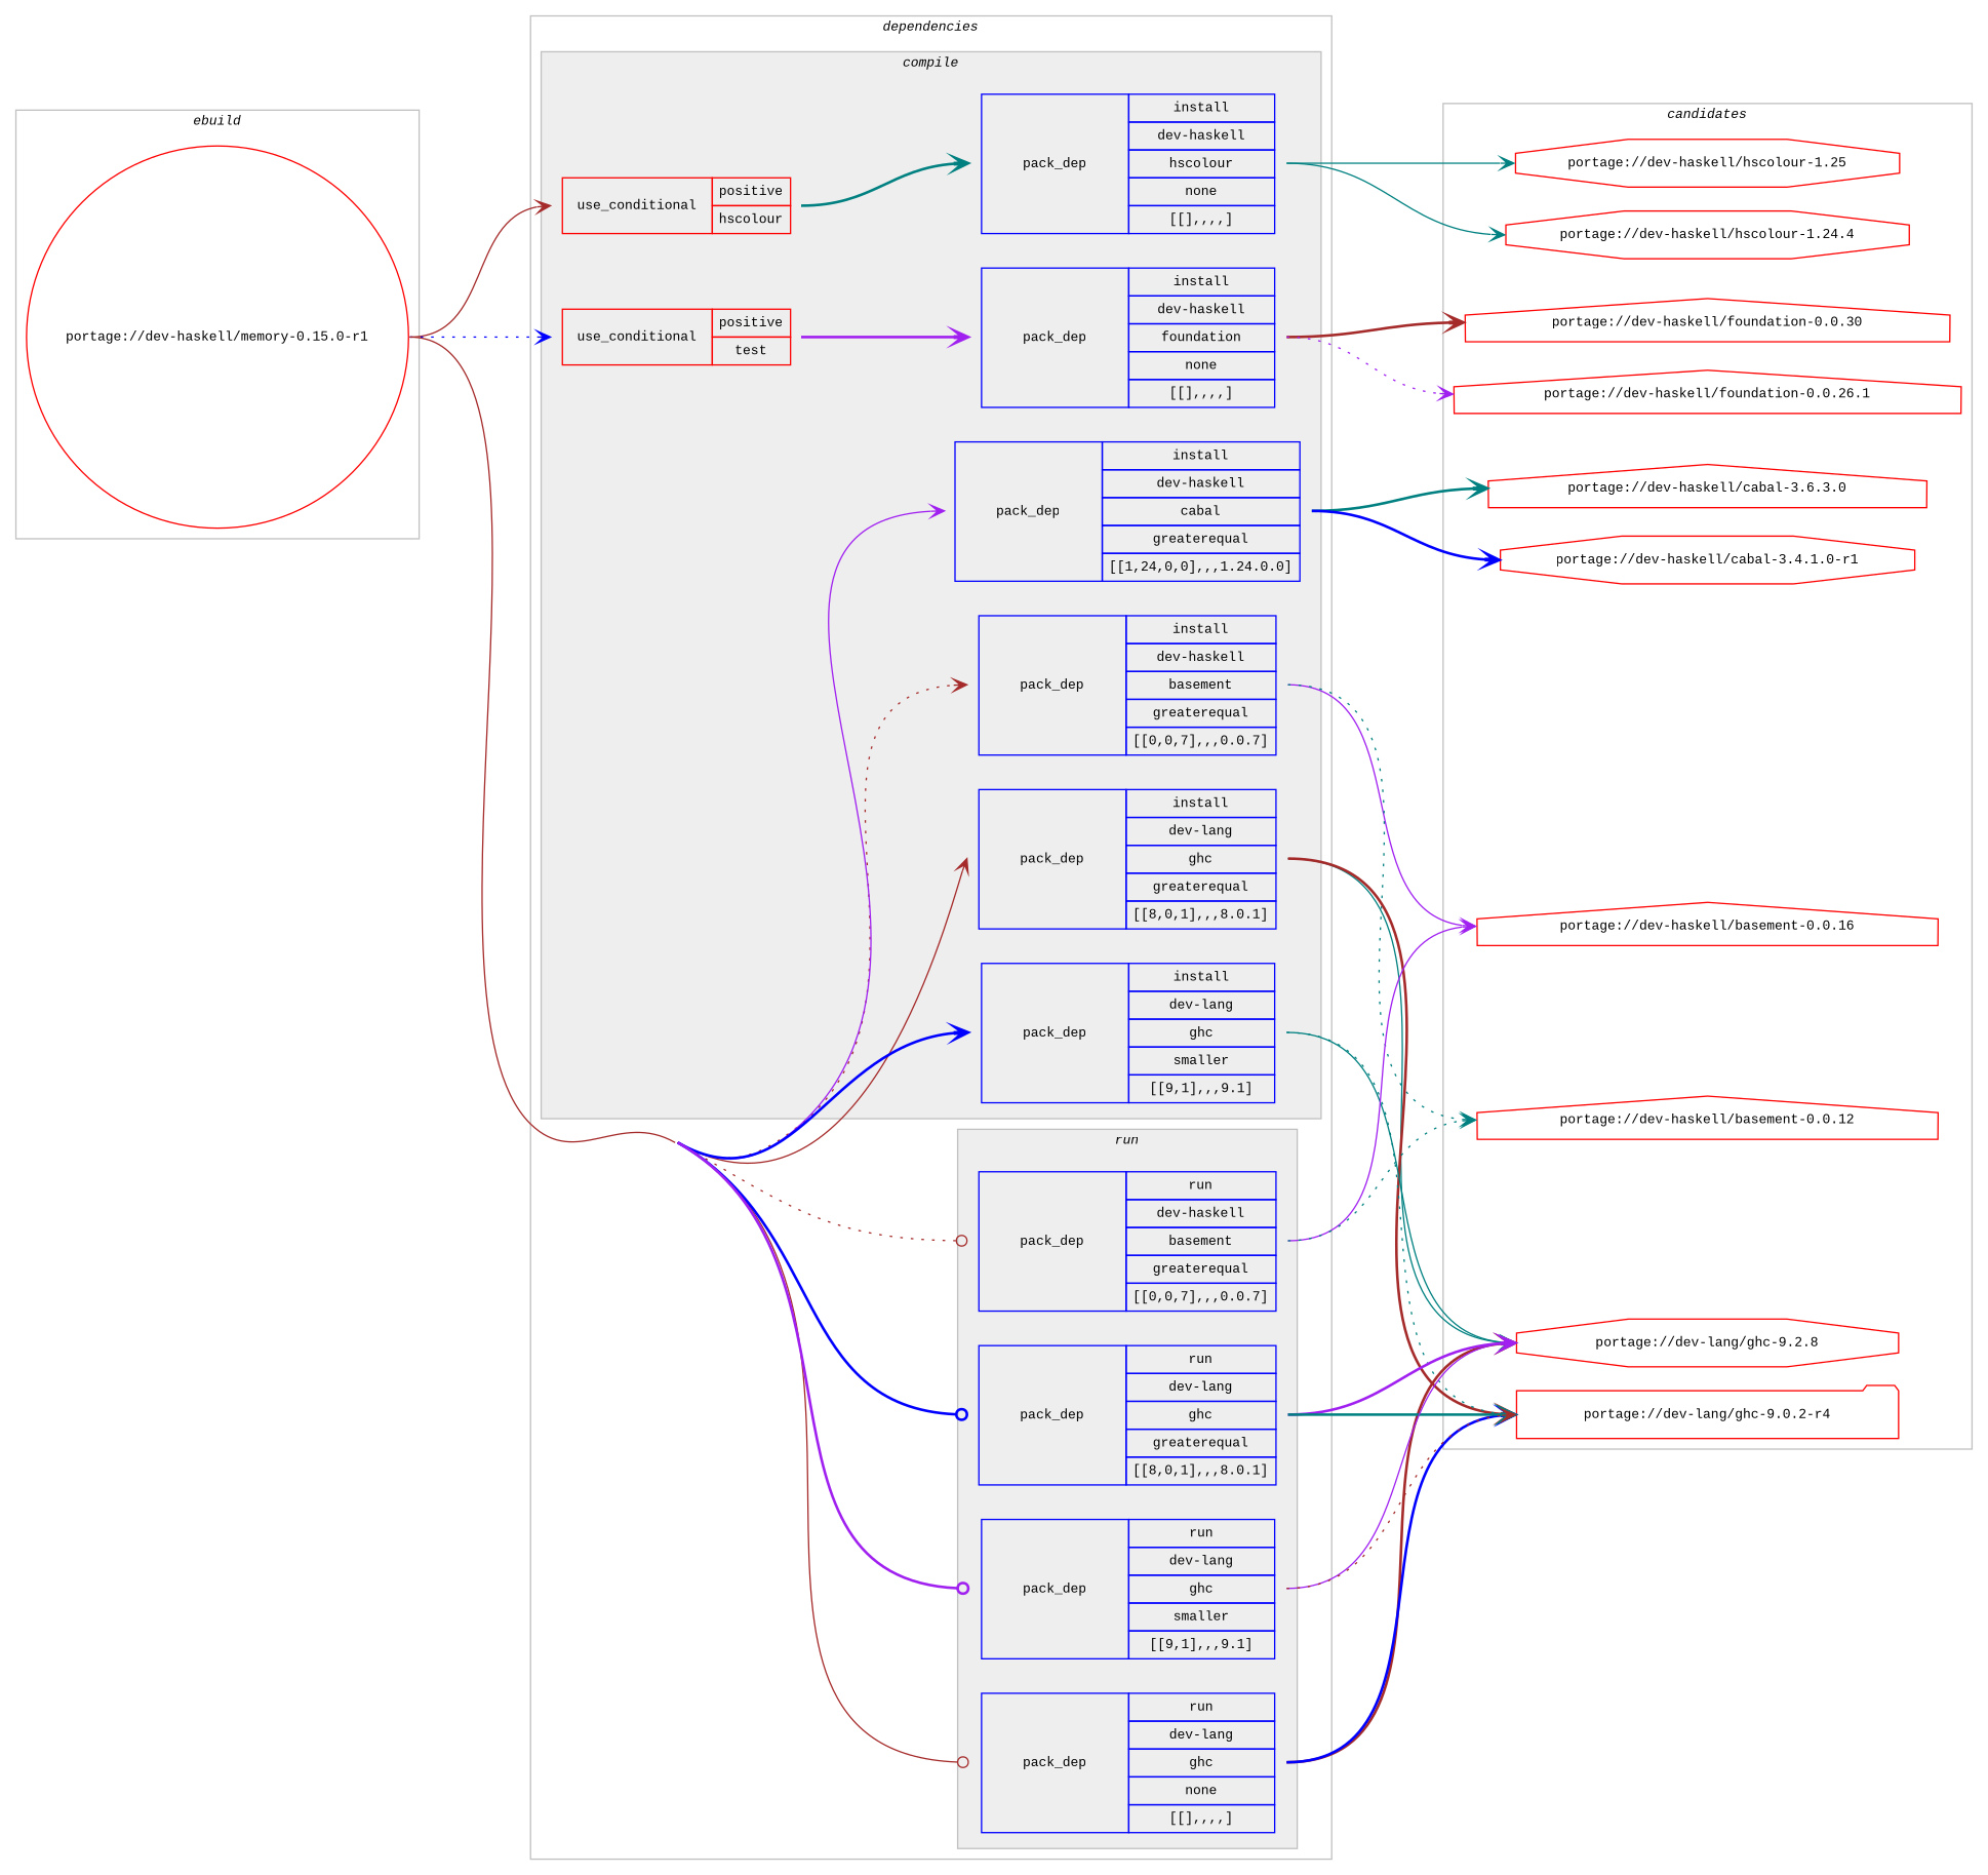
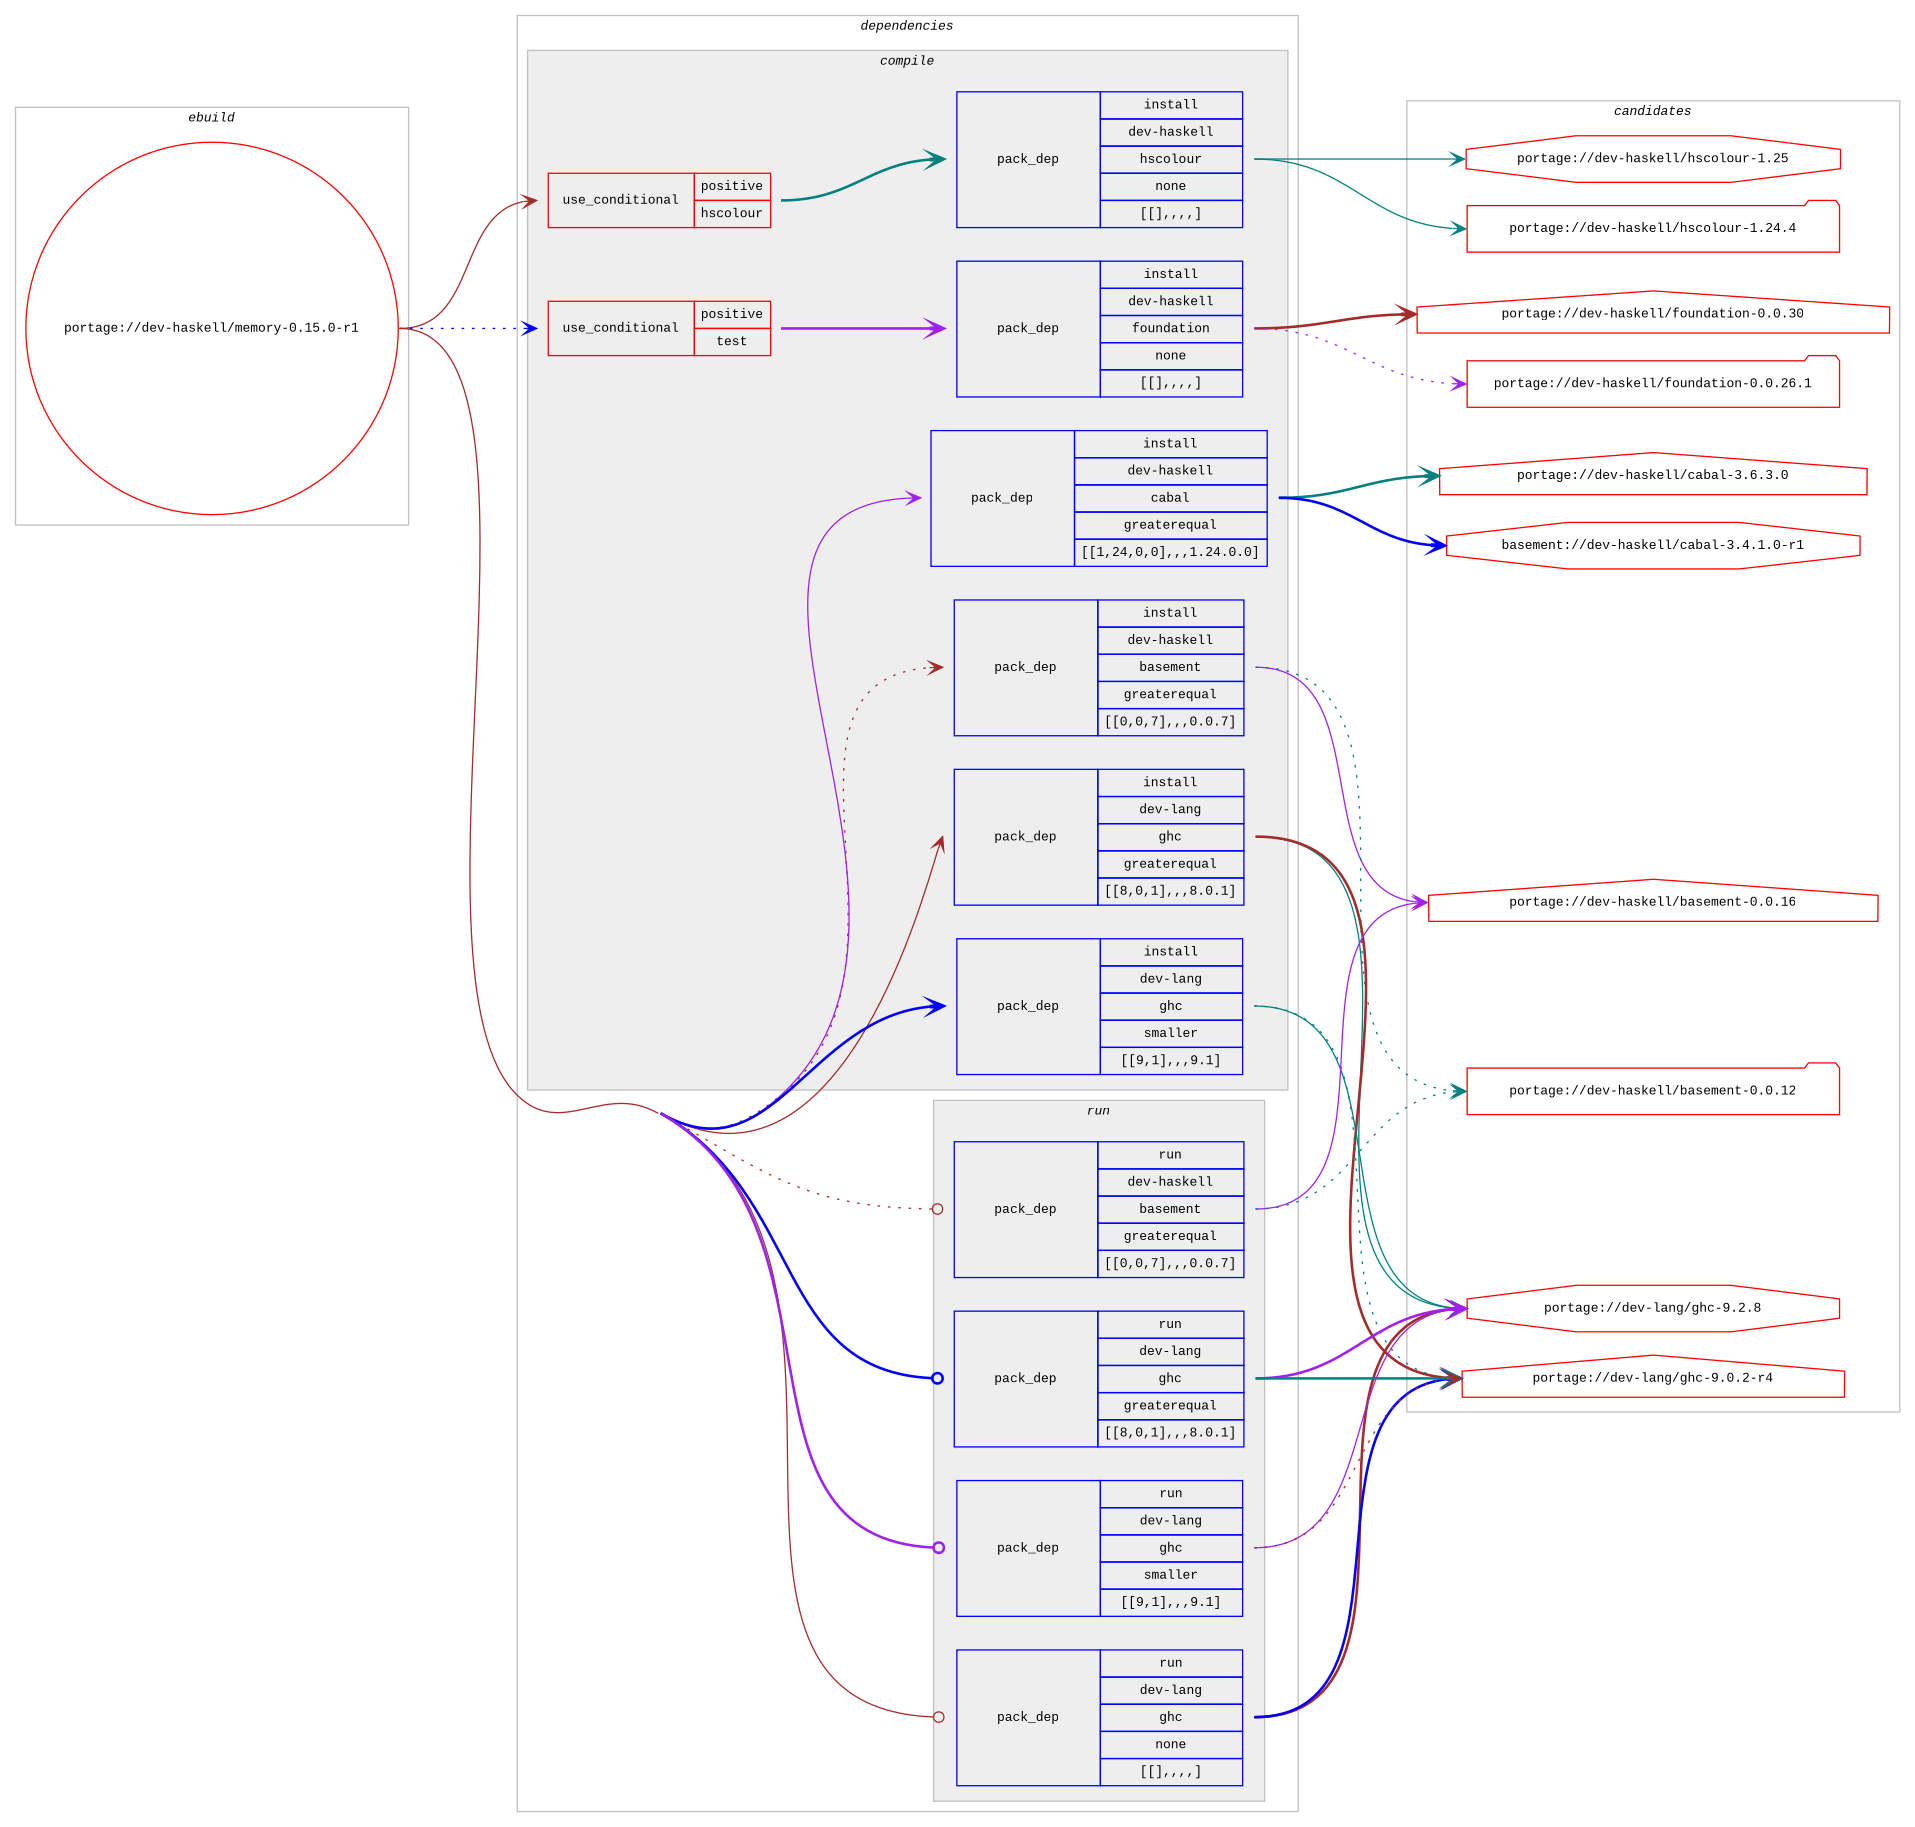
  digraph {
    compound=true
    concentrate=true
    fontname="Liberation Mono"
    fontsize=10
    newrank=true
    rankdir=LR
    ranksep=1.5
    node [color=red fontname="Liberation Mono" fontsize=10 shape=none]
    edge [arrowhead=vee color=teal fontname="Liberation Mono" headport=w style=bold tailport=e weight=100]
    n1 [label="portage://dev-haskell/memory-0.15.0-r1" shape=circle width=4]
    n2 [color=blue label=<<TABLE BORDER="0" CELLBORDER="1" CELLSPACING="0" CELLPADDING="4" WIDTH="220"><TR><TD ROWSPAN="6" CELLPADDING="30">pack_dep</TD></TR><TR><TD WIDTH="110">install</TD></TR><TR><TD>dev-haskell</TD></TR><TR><TD>hscolour</TD></TR><TR><TD>none</TD></TR><TR><TD>[[],,,,]</TD></TR></TABLE>>]
    n3 [label=<<TABLE BORDER="0" CELLBORDER="1" CELLSPACING="0" CELLPADDING="4"><TR><TD ROWSPAN="3" CELLPADDING="10">use_conditional</TD></TR><TR><TD>positive</TD></TR><TR><TD>hscolour</TD></TR></TABLE>>]
    n4 [color=blue label=<<TABLE BORDER="0" CELLBORDER="1" CELLSPACING="0" CELLPADDING="4" WIDTH="220"><TR><TD ROWSPAN="6" CELLPADDING="30">pack_dep</TD></TR><TR><TD WIDTH="110">install</TD></TR><TR><TD>dev-haskell</TD></TR><TR><TD>foundation</TD></TR><TR><TD>none</TD></TR><TR><TD>[[],,,,]</TD></TR></TABLE>>]
    n5 [label=<<TABLE BORDER="0" CELLBORDER="1" CELLSPACING="0" CELLPADDING="4"><TR><TD ROWSPAN="3" CELLPADDING="10">use_conditional</TD></TR><TR><TD>positive</TD></TR><TR><TD>test</TD></TR></TABLE>>]
    n6 [color=blue label=<<TABLE BORDER="0" CELLBORDER="1" CELLSPACING="0" CELLPADDING="4" WIDTH="220"><TR><TD ROWSPAN="6" CELLPADDING="30">pack_dep</TD></TR><TR><TD WIDTH="110">install</TD></TR><TR><TD>dev-haskell</TD></TR><TR><TD>basement</TD></TR><TR><TD>greaterequal</TD></TR><TR><TD>[[0,0,7],,,0.0.7]</TD></TR></TABLE>>]
    n7 [color=blue label=<<TABLE BORDER="0" CELLBORDER="1" CELLSPACING="0" CELLPADDING="4" WIDTH="220"><TR><TD ROWSPAN="6" CELLPADDING="30">pack_dep</TD></TR><TR><TD WIDTH="110">install</TD></TR><TR><TD>dev-haskell</TD></TR><TR><TD>cabal</TD></TR><TR><TD>greaterequal</TD></TR><TR><TD>[[1,24,0,0],,,1.24.0.0]</TD></TR></TABLE>>]
    n8 [color=blue label=<<TABLE BORDER="0" CELLBORDER="1" CELLSPACING="0" CELLPADDING="4" WIDTH="220"><TR><TD ROWSPAN="6" CELLPADDING="30">pack_dep</TD></TR><TR><TD WIDTH="110">install</TD></TR><TR><TD>dev-lang</TD></TR><TR><TD>ghc</TD></TR><TR><TD>greaterequal</TD></TR><TR><TD>[[8,0,1],,,8.0.1]</TD></TR></TABLE>>]
    n9 [color=blue label=<<TABLE BORDER="0" CELLBORDER="1" CELLSPACING="0" CELLPADDING="4" WIDTH="220"><TR><TD ROWSPAN="6" CELLPADDING="30">pack_dep</TD></TR><TR><TD WIDTH="110">install</TD></TR><TR><TD>dev-lang</TD></TR><TR><TD>ghc</TD></TR><TR><TD>smaller</TD></TR><TR><TD>[[9,1],,,9.1]</TD></TR></TABLE>>]
    n10 [color=blue label=<<TABLE BORDER="0" CELLBORDER="1" CELLSPACING="0" CELLPADDING="4" WIDTH="220"><TR><TD ROWSPAN="6" CELLPADDING="30">pack_dep</TD></TR><TR><TD WIDTH="110">run</TD></TR><TR><TD>dev-lang</TD></TR><TR><TD>ghc</TD></TR><TR><TD>none</TD></TR><TR><TD>[[],,,,]</TD></TR></TABLE>>]
    n11 [color=blue label=<<TABLE BORDER="0" CELLBORDER="1" CELLSPACING="0" CELLPADDING="4" WIDTH="220"><TR><TD ROWSPAN="6" CELLPADDING="30">pack_dep</TD></TR><TR><TD WIDTH="110">run</TD></TR><TR><TD>dev-haskell</TD></TR><TR><TD>basement</TD></TR><TR><TD>greaterequal</TD></TR><TR><TD>[[0,0,7],,,0.0.7]</TD></TR></TABLE>>]
    n12 [color=blue label=<<TABLE BORDER="0" CELLBORDER="1" CELLSPACING="0" CELLPADDING="4" WIDTH="220"><TR><TD ROWSPAN="6" CELLPADDING="30">pack_dep</TD></TR><TR><TD WIDTH="110">run</TD></TR><TR><TD>dev-lang</TD></TR><TR><TD>ghc</TD></TR><TR><TD>greaterequal</TD></TR><TR><TD>[[8,0,1],,,8.0.1]</TD></TR></TABLE>>]
    n13 [color=blue label=<<TABLE BORDER="0" CELLBORDER="1" CELLSPACING="0" CELLPADDING="4" WIDTH="220"><TR><TD ROWSPAN="6" CELLPADDING="30">pack_dep</TD></TR><TR><TD WIDTH="110">run</TD></TR><TR><TD>dev-lang</TD></TR><TR><TD>ghc</TD></TR><TR><TD>smaller</TD></TR><TR><TD>[[9,1],,,9.1]</TD></TR></TABLE>>]
    n14 [label="portage://dev-haskell/hscolour-1.25" shape=octagon width=4]
-   n15 [label="portage://dev-haskell/hscolour-1.24.4" shape=octagon width=4]
+   n15 [label="portage://dev-haskell/hscolour-1.24.4" shape=folder width=4]
    n16 [label="portage://dev-haskell/foundation-0.0.30" shape=house width=4]
-   n17 [label="portage://dev-haskell/foundation-0.0.26.1" shape=house width=4]
+   n17 [label="portage://dev-haskell/foundation-0.0.26.1" shape=folder width=4]
    n18 [label="portage://dev-haskell/basement-0.0.16" shape=house width=4]
-   n19 [label="portage://dev-haskell/basement-0.0.12" shape=house width=4]
+   n19 [label="portage://dev-haskell/basement-0.0.12" shape=folder width=4]
    n20 [label="portage://dev-haskell/cabal-3.6.3.0" shape=house width=4]
-   n21 [label="portage://dev-haskell/cabal-3.4.1.0-r1" shape=octagon width=4]
+   n21 [label="basement://dev-haskell/cabal-3.4.1.0-r1" shape=octagon width=4]
    n22 [label="portage://dev-lang/ghc-9.2.8" shape=octagon width=4]
-   n23 [label="portage://dev-lang/ghc-9.0.2-r4" shape=folder width=4]
+   n23 [label="portage://dev-lang/ghc-9.0.2-r4" shape=house width=4]
    subgraph cluster_1 {
      color=gray
      label=<<i>ebuild</i>>
      n1
    }
    subgraph cluster_2 {
      color=gray
      label=<<i>dependencies</i>>
      subgraph cluster_3 {
        color=gray
        fillcolor="#eeeeee"
        label=<<i>compile</i>>
        style=filled
        subgraph sub_4 {
          color=gray
          fillcolor="#eeeeee"
          label=<<i>compile</i>>
          style=filled
          n3
          subgraph sub_5 {
            color=gray
            fillcolor="#eeeeee"
            label=<<i>compile</i>>
            style=filled
            n2
          }
        }
        subgraph sub_6 {
          color=gray
          fillcolor="#eeeeee"
          label=<<i>compile</i>>
          style=filled
          n5
          subgraph sub_7 {
            color=gray
            fillcolor="#eeeeee"
            label=<<i>compile</i>>
            style=filled
            n4
          }
        }
        subgraph sub_8 {
          color=gray
          fillcolor="#eeeeee"
          label=<<i>compile</i>>
          style=filled
          n6
        }
        subgraph sub_9 {
          color=gray
          fillcolor="#eeeeee"
          label=<<i>compile</i>>
          style=filled
          n7
        }
        subgraph sub_10 {
          color=gray
          fillcolor="#eeeeee"
          label=<<i>compile</i>>
          style=filled
          n8
        }
        subgraph sub_11 {
          color=gray
          fillcolor="#eeeeee"
          label=<<i>compile</i>>
          style=filled
          n9
        }
      }
      subgraph cluster_12 {
        color=gray
        fillcolor="#eeeeee"
        label=<<i>compile and run</i>>
        style=filled
      }
      subgraph cluster_13 {
        color=gray
        fillcolor="#eeeeee"
        label=<<i>run</i>>
        style=filled
        subgraph sub_14 {
          color=gray
          fillcolor="#eeeeee"
          label=<<i>run</i>>
          style=filled
          n10
        }
        subgraph sub_15 {
          color=gray
          fillcolor="#eeeeee"
          label=<<i>run</i>>
          style=filled
          n11
        }
        subgraph sub_16 {
          color=gray
          fillcolor="#eeeeee"
          label=<<i>run</i>>
          style=filled
          n12
        }
        subgraph sub_17 {
          color=gray
          fillcolor="#eeeeee"
          label=<<i>run</i>>
          style=filled
          n13
        }
      }
    }
    subgraph cluster_18 {
      color=gray
      label=<<i>candidates</i>>
      rank=same
      subgraph sub_19 {
        color=black
        label=<<i>candidates</i>>
        nodesep=1
        rank=same
        n14
        n15
      }
      subgraph sub_20 {
        color=black
        label=<<i>candidates</i>>
        nodesep=1
        rank=same
        n16
        n17
      }
      subgraph sub_21 {
        color=black
        label=<<i>candidates</i>>
        nodesep=1
        rank=same
        n18
        n19
      }
      subgraph sub_22 {
        color=black
        label=<<i>candidates</i>>
        nodesep=1
        rank=same
        n20
        n21
      }
      subgraph sub_23 {
        color=black
        label=<<i>candidates</i>>
        nodesep=1
        rank=same
        n22
        n23
      }
      subgraph sub_24 {
        color=black
        label=<<i>candidates</i>>
        nodesep=1
        rank=same
        n22
        n23
      }
      subgraph sub_25 {
        color=black
        label=<<i>candidates</i>>
        nodesep=1
        rank=same
        n18
        n19
      }
      subgraph sub_26 {
        color=black
        label=<<i>candidates</i>>
        nodesep=1
        rank=same
        n22
        n23
      }
      subgraph sub_27 {
        color=black
        label=<<i>candidates</i>>
        nodesep=1
        rank=same
        n22
        n23
      }
      subgraph sub_28 {
        color=black
        label=<<i>candidates</i>>
        nodesep=1
        rank=same
        n22
        n23
      }
    }
    n1 -> n3 [color=brown style=solid weight=20]
    n1 -> n5 [color=blue style=dotted weight=20]
    n1 -> n6 [color=brown style=dotted weight=20]
    n1 -> n7 [color=purple style=solid weight=20]
    n1 -> n8 [color=brown style=solid weight=20]
    n1 -> n9 [color=blue weight=20]
    n1 -> n10 [arrowhead=odot color=brown style=solid weight=20]
    n1 -> n11 [arrowhead=odot color=brown style=dotted weight=20]
    n1 -> n12 [arrowhead=odot color=blue weight=20]
    n1 -> n13 [arrowhead=odot color=purple weight=20]
    n2 -> n14 [style=solid]
    n2 -> n15 [style=solid]
    n3 -> n2 [weight=20]
    n4 -> n16 [color=brown]
    n4 -> n17 [color=purple style=dotted]
    n5 -> n4 [color=purple weight=20]
    n6 -> n18 [color=purple style=solid]
    n6 -> n19 [style=dotted]
    n7 -> n20
    n7 -> n21 [color=blue]
    n8 -> n22 [style=solid]
    n8 -> n23 [color=brown]
    n9 -> n22 [style=solid]
    n9 -> n23 [style=dotted]
    n10 -> n22 [color=brown]
    n10 -> n23 [color=blue]
    n11 -> n18 [color=purple style=solid]
    n11 -> n19 [style=dotted]
    n12 -> n22 [color=purple]
    n12 -> n23
    n13 -> n22 [color=purple style=solid]
    n13 -> n23 [color=brown style=dotted]
  }
